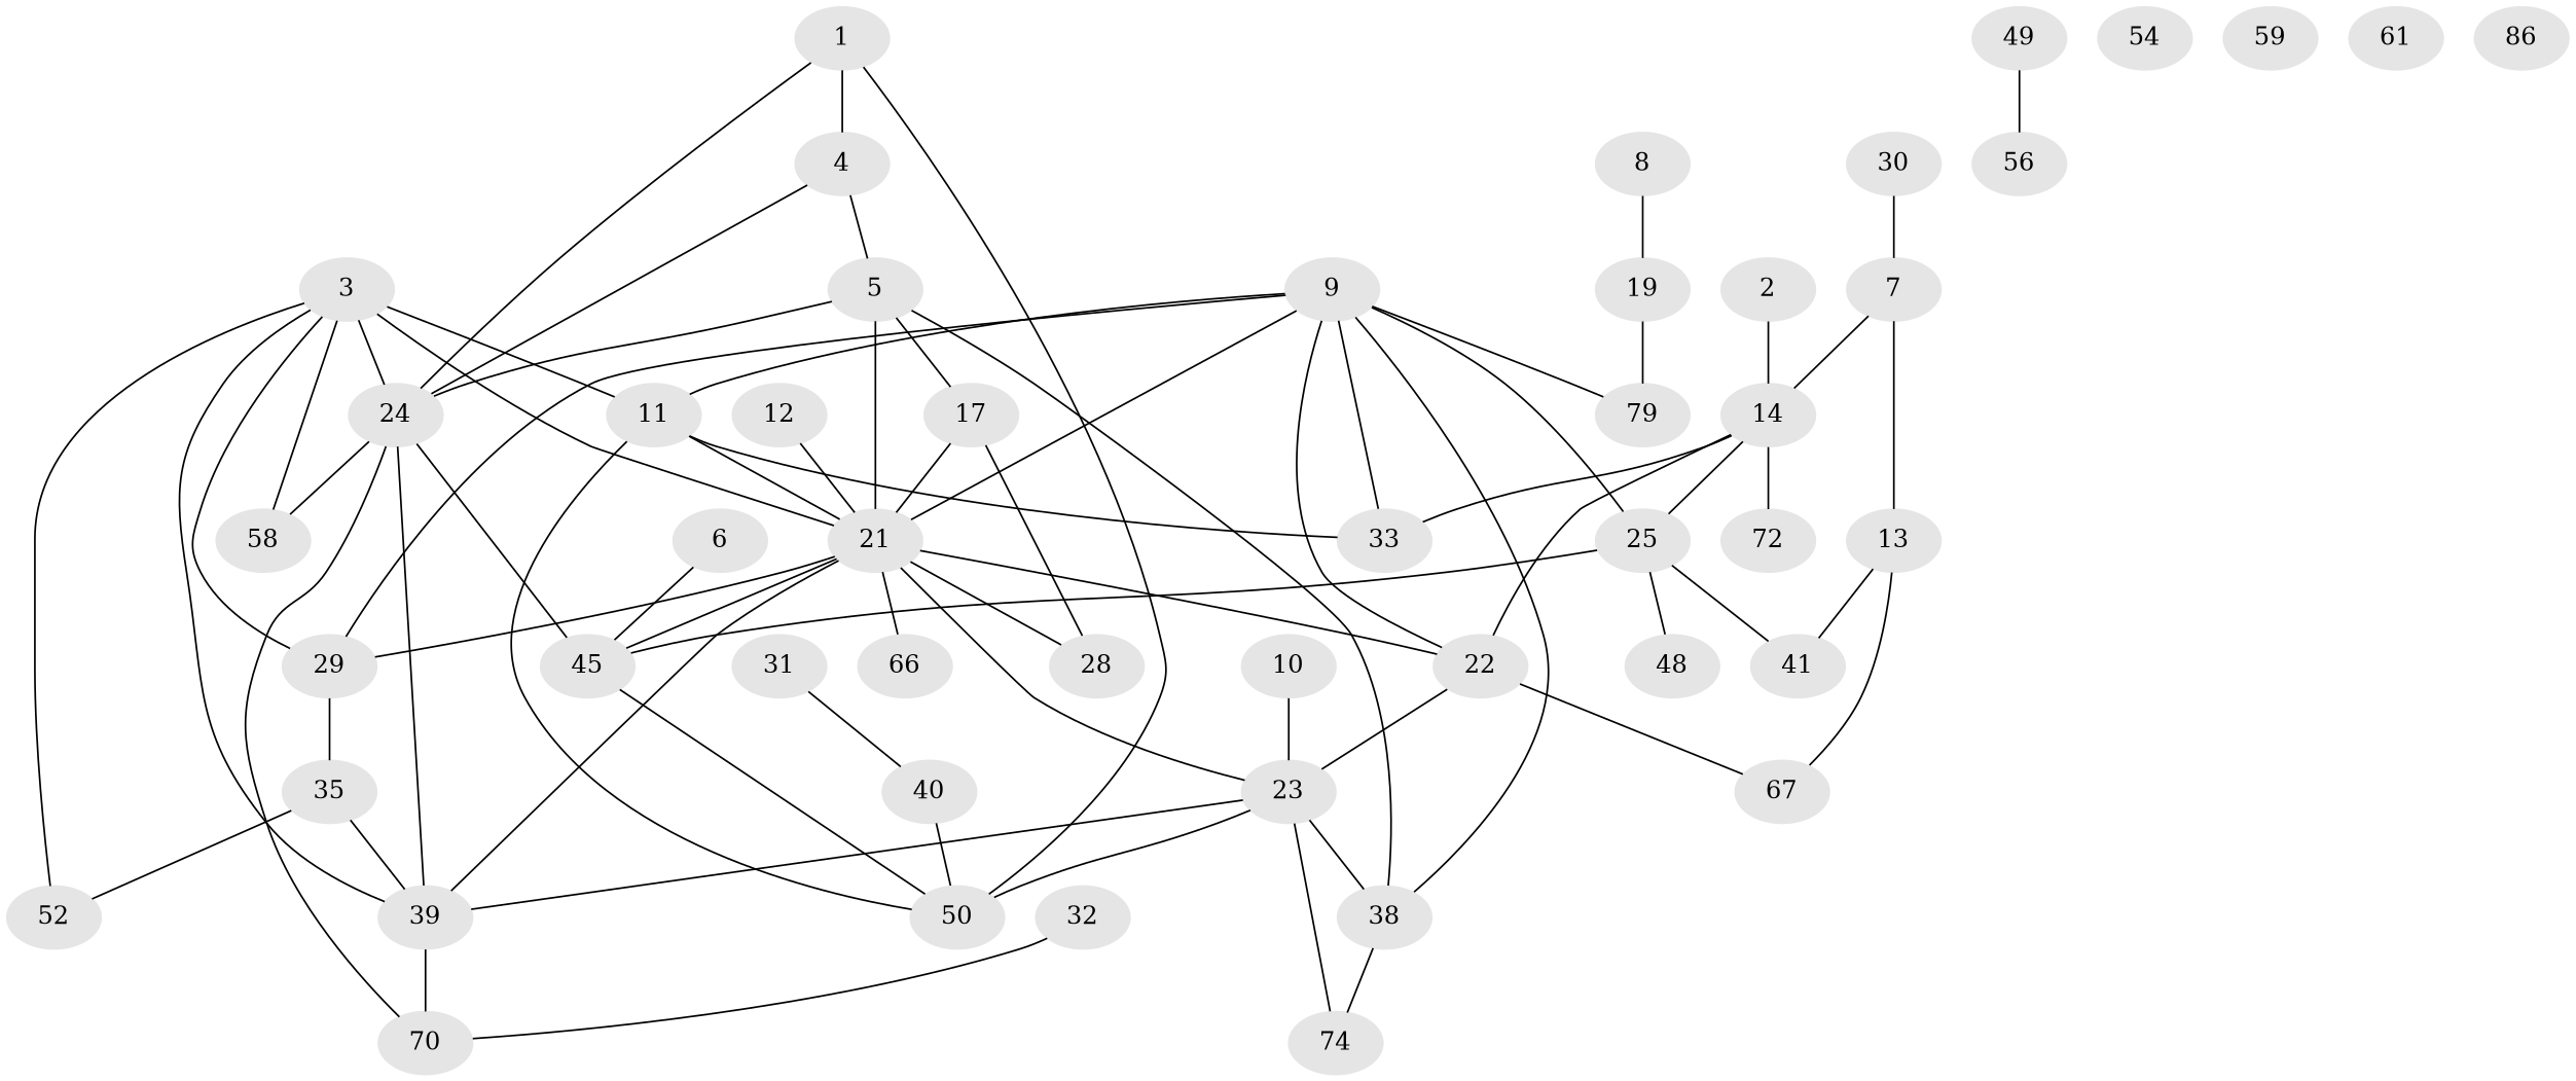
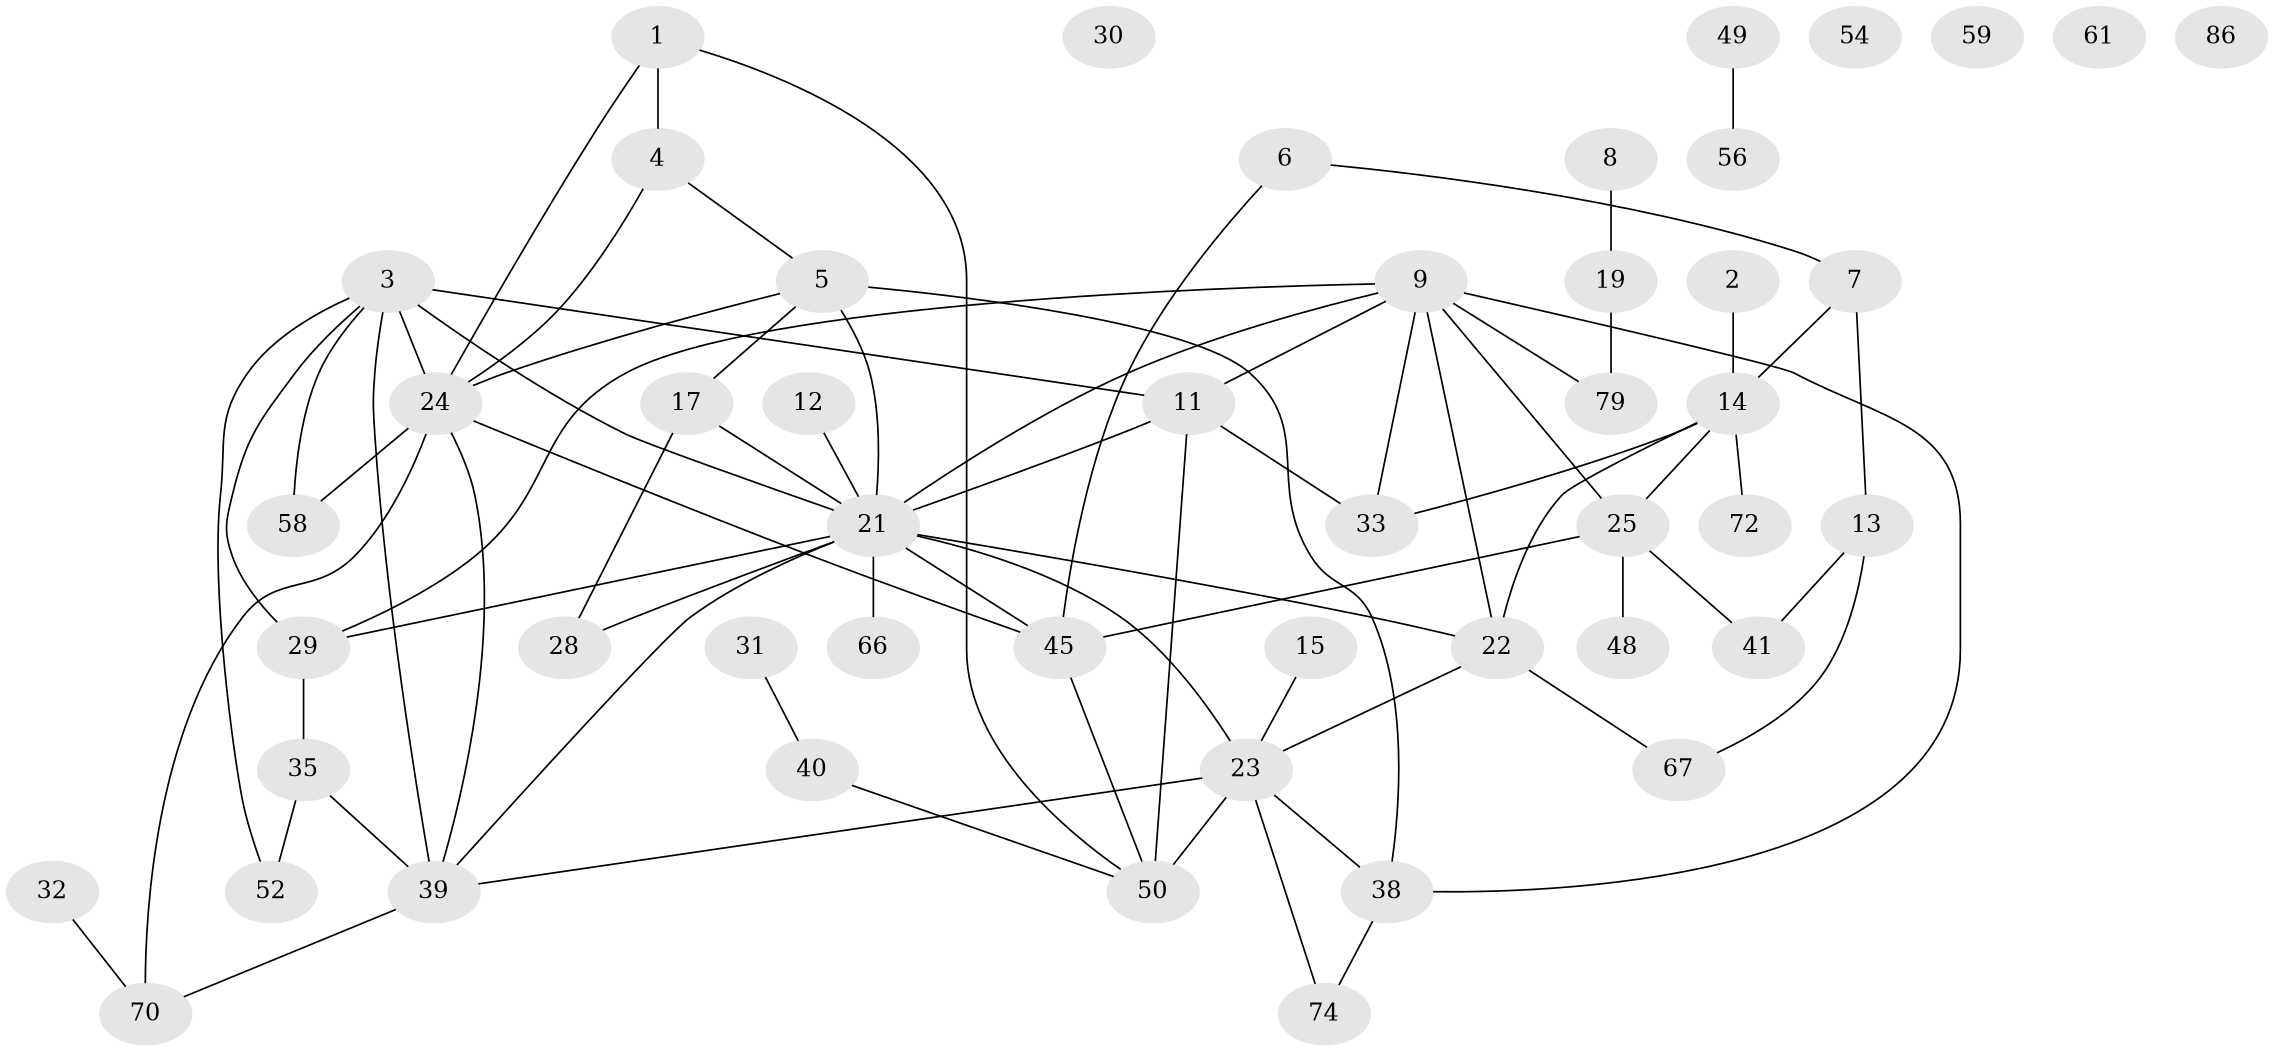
  graph {
    node [color=gray90 style=filled]
    1 [super="+42+96"]
    4 [super="+26"]
    24 [super="+76+46"]
    50 [super="+81"]
    5 [super="+95"]
    39
    58
    45 [super="+91+53"]
    70 [super="+93"]
    2 [super="+65"]
    14 [super="+51+16+99"]
    22
    33 [super="+63"]
    25 [super="+55+73+44"]
    72
    3 [super="+18"]
    11 [super="+71+69+78"]
    21 [super="+37"]
    29 [super="+57"]
    52
    23 [super="+60+62+27"]
    28 [super="+90"]
    66
    35 [super="+36"]
    17
    38 [super="+85"]
    74
    6 [super="+75"]
    7
    13 [super="+20"]
    41
    67
    8 [super="+97"]
    19
    79
    9 [super="+15+47+80"]
-   10 [super="+68"]
+   10 [super="+68" label=15]
    48
    12 [super="+92+83"]
    30
    31
    40
    32
    49
    56
    54
    59
    61
    86
    1 -- 4
    1 -- 24
    1 -- 50
    4 -- 24
    4 -- 5
    24 -- 39
    24 -- 58
    24 -- 45
    24 -- 70
    5 -- 24
    5 -- 21 [weight=2]
    5 -- 17
    5 -- 38
    39 -- 70
    45 -- 50
    2 -- 14
    14 -- 22
    14 -- 33
    14 -- 25
    14 -- 72
    22 -- 23
    22 -- 67
    25 -- 45
    25 -- 41
    25 -- 48
    3 -- 24 [weight=2]
    3 -- 39
    3 -- 58
    3 -- 11
    3 -- 21
    3 -- 29
    3 -- 52
    11 -- 50
    11 -- 33
    11 -- 21
    21 -- 39
    21 -- 45
    21 -- 22
    21 -- 29
    21 -- 23
    21 -- 28
    21 -- 66
    29 -- 35
    23 -- 50 [weight=3]
    23 -- 39
    23 -- 38
    23 -- 74
    35 -- 39
    35 -- 52
    17 -- 21 [weight=2]
    17 -- 28
    38 -- 74
    6 -- 45
-   30 -- 7
+   6 -- 7
    7 -- 14
    7 -- 13
    13 -- 41
    13 -- 67
    8 -- 19
    19 -- 79
    9 -- 22
    9 -- 33
    9 -- 25
    9 -- 11
    9 -- 21
    9 -- 29
    9 -- 38
    9 -- 79
    10 -- 23
    12 -- 21
    31 -- 40
    40 -- 50
    32 -- 70
    49 -- 56
  }
